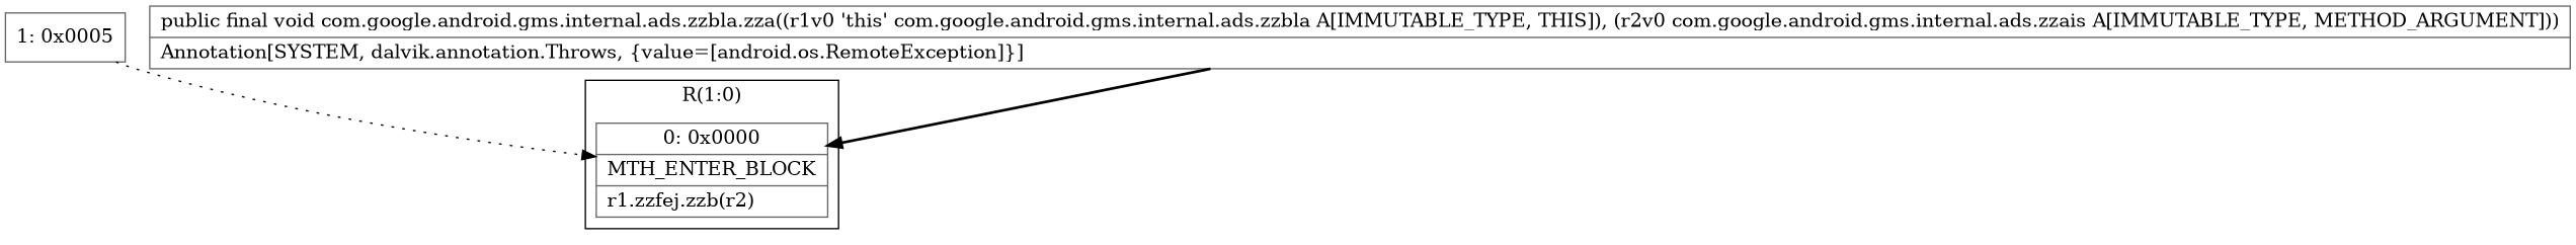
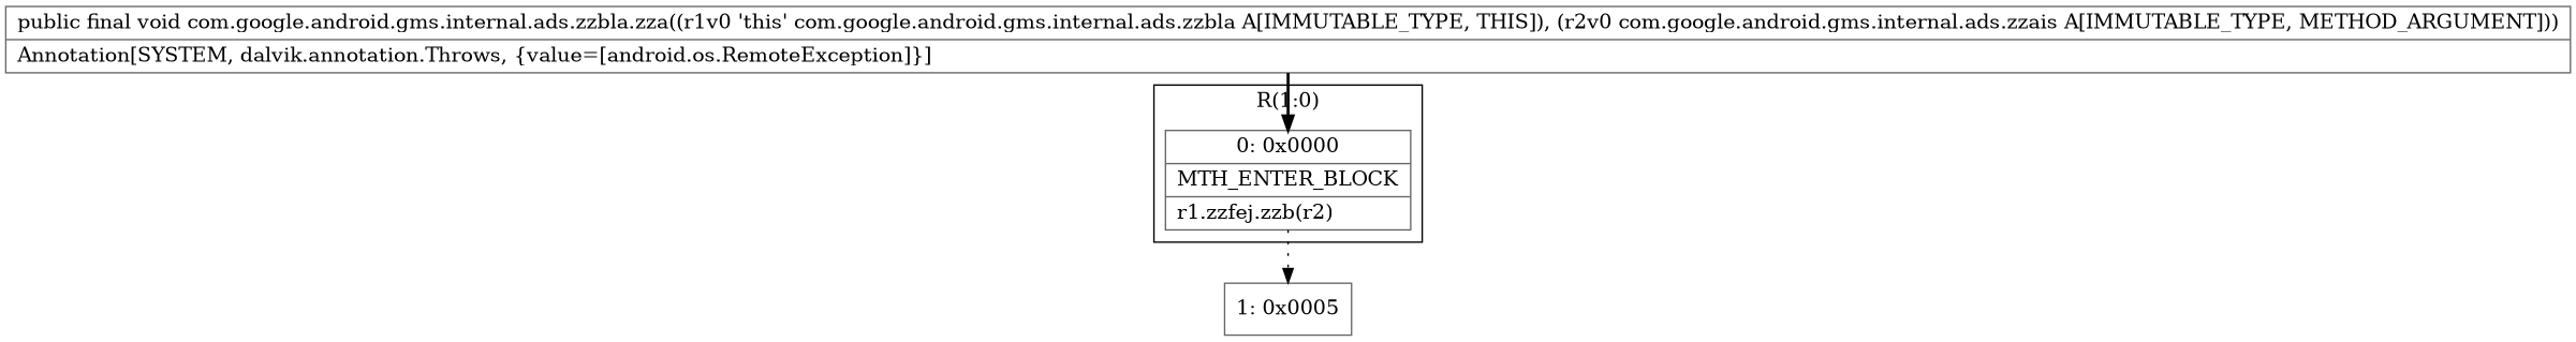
  digraph {
    node [color=gray40 shape=record]
    n1 [label="{0\:\ 0x0000|MTH_ENTER_BLOCK\l|r1.zzfej.zzb(r2)\l}"]
    n2 [label="{1\:\ 0x0005}"]
    n3 [label="{public final void com.google.android.gms.internal.ads.zzbla.zza((r1v0 'this' com.google.android.gms.internal.ads.zzbla A[IMMUTABLE_TYPE, THIS]), (r2v0 com.google.android.gms.internal.ads.zzais A[IMMUTABLE_TYPE, METHOD_ARGUMENT]))  | Annotation[SYSTEM, dalvik.annotation.Throws, \{value=[android.os.RemoteException]\}]\l}"]
    subgraph cluster_1 {
      label="R(1:0)"
      n1
    }
-   n2 -> n1 [style=dotted]
+   n1 -> n2 [style=dotted]
    n3 -> n1 [style=bold]
  }
